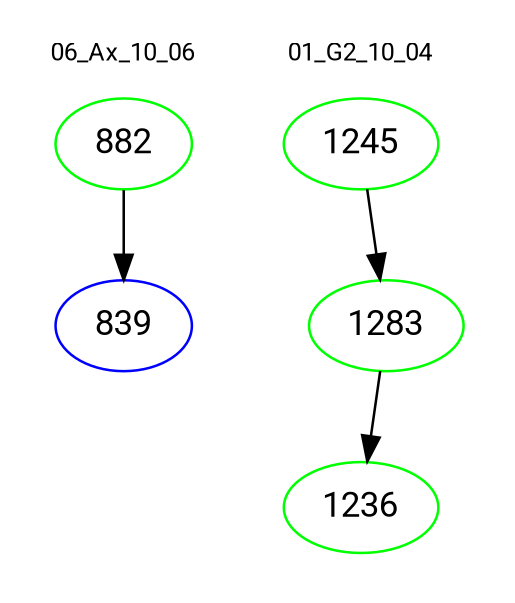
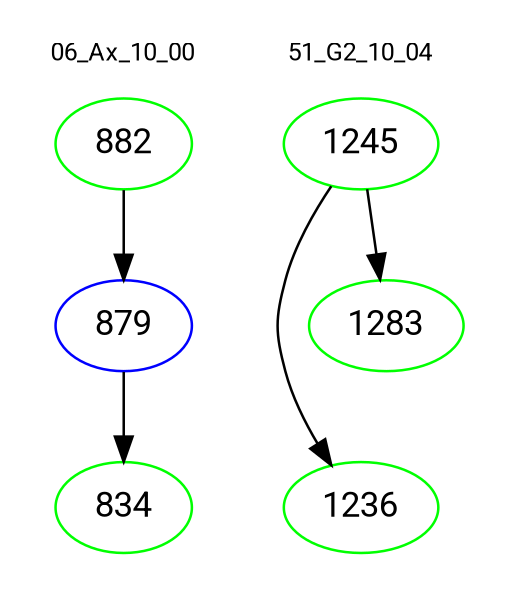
  digraph {
    fontname=Roboto
    node [color=green fontname=Roboto]
    edge [color=black fontname=Roboto]
-   n1 [color=blue label=839]
+   n1 [color=blue label=879]
+   n2 [label=834]
    n3 [label=882]
    n4 [label=1245]
    n5 [label=1236]
    n6 [label=1283]
    subgraph cluster_1 {
      color=white
      fontsize=10
-     label="06_Ax_10_06"
+     label="06_Ax_10_00"
      n1
+     n2
      n3
    }
    subgraph cluster_2 {
      color=white
      fontsize=10
-     label="01_G2_10_04"
+     label="51_G2_10_04"
      n4
      n5
      n6
    }
+   n1 -> n2
    n3 -> n1
-   n6 -> n5
+   n4 -> n5
    n4 -> n6
  }
